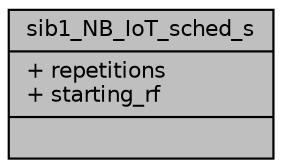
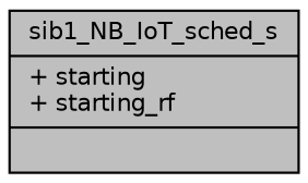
  digraph {
-   n1 [color=black fillcolor=grey75 fontcolor=black fontname=Helvetica fontsize=10 height=0.2 label="{sib1_NB_IoT_sched_s\n|+ repetitions\l+ starting_rf\l|}" shape=record style=filled width=0.4]
+   n1 [color=black fillcolor=grey75 fontcolor=black fontname=Helvetica fontsize=10 height=0.2 label="{sib1_NB_IoT_sched_s\n|+ starting\l+ starting_rf\l|}" shape=record style=filled width=0.4]
  }
